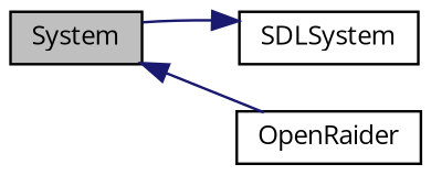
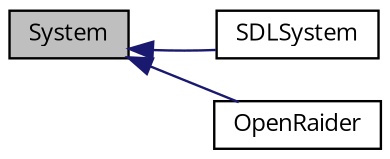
  digraph {
    fontname="Open Sans"
    rankdir=LR
    node [color=black fillcolor=white fontname="Open Sans" fontsize=10 shape=record style=filled]
    edge [color=midnightblue dir=back fontname="Open Sans" fontsize=10 labelfontname=Helvetica labelfontsize=10 style=solid]
    n1 [fillcolor=grey75 fontcolor=black height=0.2 label=System width=0.4]
    n2 [height=0.2 label=SDLSystem width=0.4]
    n3 [height=0.2 label=OpenRaider width=0.4]
-   n2 -> n1
+   n1 -> n2
    n1 -> n3
  }
